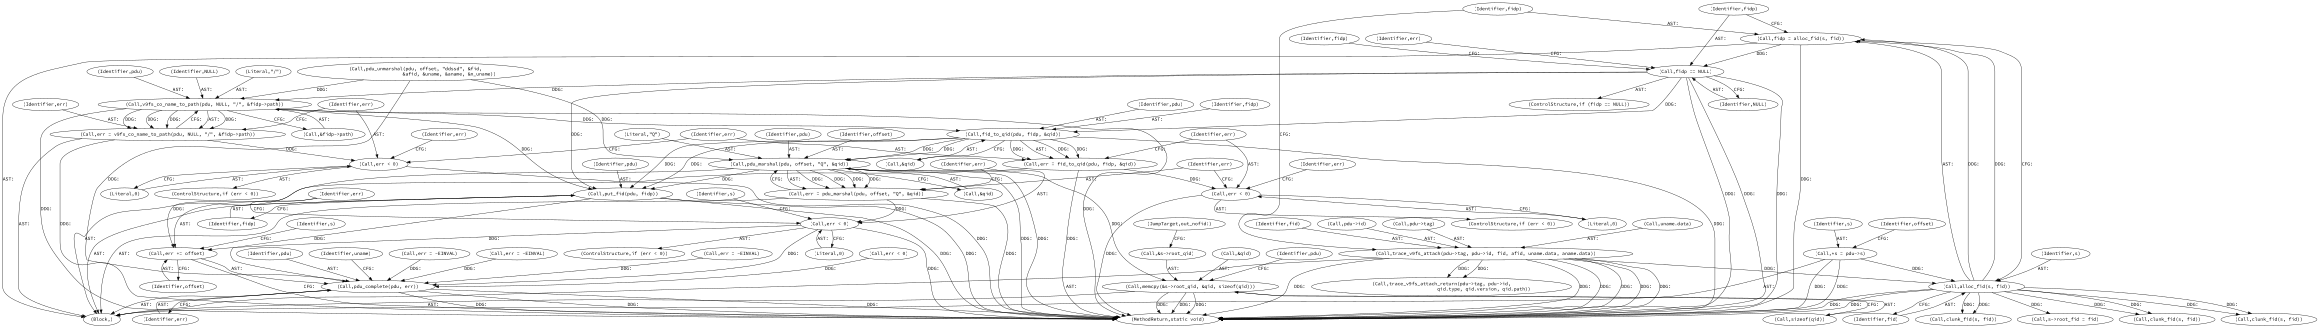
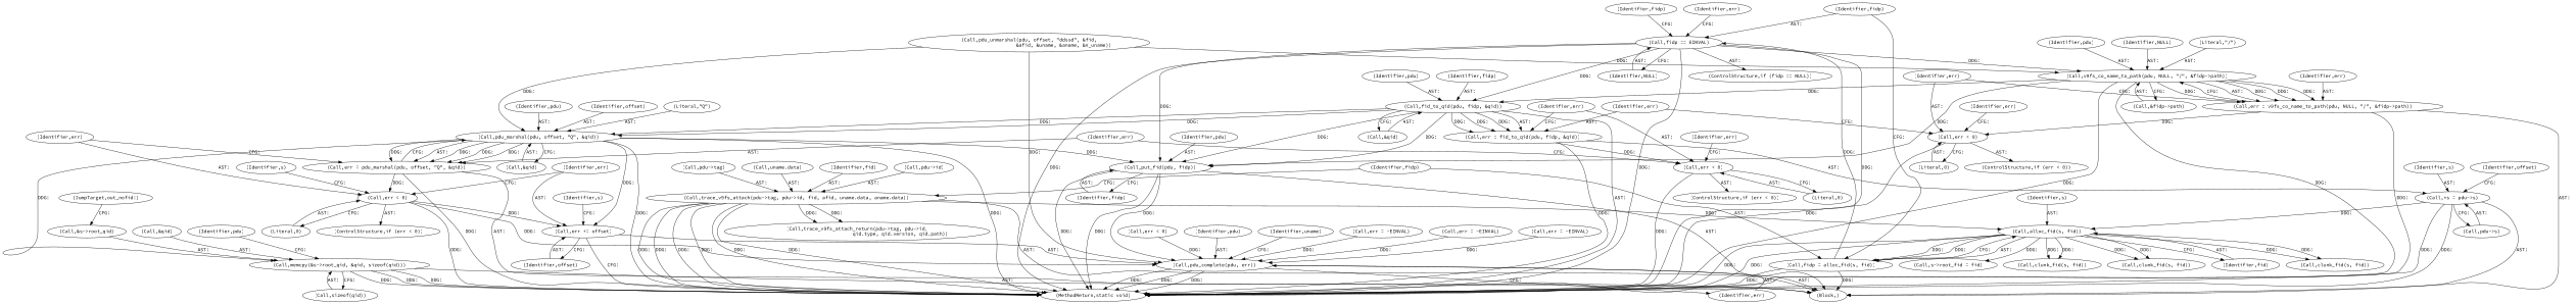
  digraph {
    fontname="Source Code Pro"
    node [fontname="Source Code Pro"]
    edge [fontname="Source Code Pro"]
-   n1 [label="(Call,fidp == NULL)"]
+   n1 [label="(Call,fidp == EINVAL)"]
    n2 [label="(Call,v9fs_co_name_to_path(pdu, NULL, \"/\", &fidp->path))"]
    n3 [label="(Call,fid_to_qid(pdu, fidp, &qid))"]
    n4 [label="(Call,put_fid(pdu, fidp))"]
    n5 [label="(Identifier,NULL)"]
    n6 [label="(ControlStructure,if (fidp == NULL))"]
    n7 [label="(MethodReturn,static void)"]
    n8 [label="(Call,err = v9fs_co_name_to_path(pdu, NULL, \"/\", &fidp->path))"]
    n9 [label="(Call,&fidp->path)"]
    n10 [label="(Call,err = fid_to_qid(pdu, fidp, &qid))"]
    n11 [label="(Call,pdu_marshal(pdu, offset, \"Q\", &qid))"]
    n12 [label="(Call,&qid)"]
    n13 [label="(Block,)"]
    n14 [label="(Call,pdu_complete(pdu, err))"]
    n15 [label="(Identifier,fidp)"]
    n16 [label="(Call,fidp = alloc_fid(s, fid))"]
    n17 [label="(Call,alloc_fid(s, fid))"]
    n18 [label="(Call,s->root_fid = fid)"]
    n19 [label="(Call,clunk_fid(s, fid))"]
    n20 [label="(Call,clunk_fid(s, fid))"]
    n21 [label="(Identifier,fid)"]
    n22 [label="(Call,clunk_fid(s, fid))"]
    n23 [label="(Call,*s = pdu->s)"]
+   n24 [label="(Call,pdu->s)"]
    n25 [label="(Call,trace_v9fs_attach(pdu->tag, pdu->id, fid, afid, uname.data, aname.data))"]
    n26 [label="(Call,trace_v9fs_attach_return(pdu->tag, pdu->id,\n                              qid.type, qid.version, qid.path))"]
    n27 [label="(Call,err < 0)"]
    n28 [label="(ControlStructure,if (err < 0))"]
    n29 [label="(Literal,0)"]
    n30 [label="(Call,err < 0)"]
    n31 [label="(Call,err = pdu_marshal(pdu, offset, \"Q\", &qid))"]
    n32 [label="(Call,err += offset)"]
    n33 [label="(Call,memcpy(&s->root_qid, &qid, sizeof(qid)))"]
    n34 [label="(Call,&qid)"]
    n35 [label="(Literal,0)"]
    n36 [label="(ControlStructure,if (err < 0))"]
    n37 [label="(Call,err < 0)"]
    n38 [label="(Identifier,offset)"]
    n39 [label="(Call,sizeof(qid))"]
    n40 [label="(Literal,0)"]
    n41 [label="(ControlStructure,if (err < 0))"]
    n42 [label="(Identifier,err)"]
    n43 [label="(Identifier,fidp)"]
    n44 [label="(Identifier,err)"]
    n45 [label="(Identifier,s)"]
    n46 [label="(Call,err < 0)"]
    n47 [label="(Identifier,fid)"]
    n48 [label="(Call,pdu_unmarshal(pdu, offset, \"ddssd\", &fid,\n                        &afid, &uname, &aname, &n_uname))"]
    n49 [label="(JumpTarget,out_nofid:)"]
    n50 [label="(Call,&s->root_qid)"]
    n51 [label="(Identifier,pdu)"]
    n52 [label="(Call,&qid)"]
    n53 [label="(Identifier,fidp)"]
    n54 [label="(Identifier,err)"]
    n55 [label="(Identifier,uname)"]
    n56 [label="(Call,err = -EINVAL)"]
    n57 [label="(Identifier,err)"]
    n58 [label="(Identifier,err)"]
    n59 [label="(Identifier,err)"]
    n60 [label="(Identifier,fidp)"]
    n61 [label="(Identifier,err)"]
    n62 [label="(Identifier,s)"]
    n63 [label="(Identifier,offset)"]
    n64 [label="(Identifier,err)"]
    n65 [label="(Identifier,pdu)"]
    n66 [label="(Identifier,err)"]
    n67 [label="(Call,pdu->id)"]
    n68 [label="(Identifier,fidp)"]
    n69 [label="(Identifier,pdu)"]
    n70 [label="(Identifier,s)"]
    n71 [label="(Identifier,NULL)"]
    n72 [label="(Identifier,pdu)"]
    n73 [label="(Call,pdu->tag)"]
    n74 [label="(Call,err = -EINVAL)"]
    n75 [label="(Identifier,err)"]
    n76 [label="(Literal,\"Q\")"]
    n77 [label="(Identifier,pdu)"]
    n78 [label="(Identifier,pdu)"]
    n79 [label="(Literal,\"/\")"]
    n80 [label="(Call,err = -EINVAL)"]
    n81 [label="(Identifier,err)"]
    n82 [label="(Identifier,offset)"]
    n83 [label="(Identifier,s)"]
    n84 [label="(Call,uname.data)"]
    n1 -> n2 [label="DDG: "]
    n1 -> n3 [label="DDG: "]
    n1 -> n4 [label="DDG: "]
    n1 -> n5 [label="CFG: "]
    n1 -> n6 [label="AST: "]
    n1 -> n7 [label="DDG: "]
    n1 -> n7 [label="DDG: "]
    n1 -> n7 [label="DDG: "]
    n2 -> n3 [label="DDG: "]
    n2 -> n4 [label="DDG: "]
    n2 -> n7 [label="DDG: "]
    n2 -> n7 [label="DDG: "]
    n2 -> n8 [label="AST: "]
    n2 -> n8 [label="DDG: "]
    n2 -> n8 [label="DDG: "]
    n2 -> n8 [label="DDG: "]
    n2 -> n8 [label="DDG: "]
    n2 -> n9 [label="CFG: "]
    n3 -> n4 [label="DDG: "]
    n3 -> n4 [label="DDG: "]
-   n3 -> n7 [label="DDG: "]
+   n3 -> n7 [label="AST: "]
    n3 -> n10 [label="AST: "]
    n3 -> n10 [label="DDG: "]
    n3 -> n10 [label="DDG: "]
    n3 -> n10 [label="DDG: "]
    n3 -> n11 [label="DDG: "]
    n3 -> n11 [label="DDG: "]
    n3 -> n12 [label="CFG: "]
    n4 -> n7 [label="DDG: "]
    n4 -> n7 [label="DDG: "]
    n4 -> n13 [label="AST: "]
    n4 -> n14 [label="DDG: "]
    n4 -> n15 [label="CFG: "]
    n5 -> n1 [label="AST: "]
    n8 -> n2 [label="CFG: "]
    n8 -> n7 [label="DDG: "]
    n8 -> n13 [label="AST: "]
    n8 -> n27 [label="DDG: "]
    n9 -> n2 [label="AST: "]
    n10 -> n7 [label="DDG: "]
-   n10 -> n13 [label="AST: "]
+   n10 -> n23 [label="AST: "]
    n10 -> n30 [label="DDG: "]
    n11 -> n4 [label="DDG: "]
    n11 -> n7 [label="DDG: "]
    n11 -> n7 [label="DDG: "]
    n11 -> n31 [label="AST: "]
    n11 -> n31 [label="DDG: "]
    n11 -> n31 [label="DDG: "]
    n11 -> n31 [label="DDG: "]
    n11 -> n31 [label="DDG: "]
    n11 -> n32 [label="DDG: "]
    n11 -> n33 [label="DDG: "]
    n11 -> n34 [label="CFG: "]
    n12 -> n3 [label="AST: "]
    n14 -> n7 [label="DDG: "]
    n14 -> n7 [label="DDG: "]
    n14 -> n7 [label="DDG: "]
    n14 -> n13 [label="AST: "]
    n14 -> n42 [label="CFG: "]
    n15 -> n4 [label="AST: "]
    n16 -> n1 [label="DDG: "]
    n16 -> n7 [label="DDG: "]
-   n16 -> n13 [label="AST: "]
+   n16 -> n13 [label="DDG: "]
    n16 -> n17 [label="CFG: "]
    n17 -> n7 [label="DDG: "]
    n17 -> n7 [label="DDG: "]
    n17 -> n16 [label="AST: "]
    n17 -> n16 [label="DDG: "]
    n17 -> n16 [label="DDG: "]
    n17 -> n18 [label="DDG: "]
    n17 -> n19 [label="DDG: "]
    n17 -> n19 [label="DDG: "]
    n17 -> n20 [label="DDG: "]
    n17 -> n20 [label="DDG: "]
    n17 -> n21 [label="CFG: "]
    n17 -> n22 [label="DDG: "]
    n17 -> n22 [label="DDG: "]
    n21 -> n17 [label="AST: "]
    n23 -> n7 [label="DDG: "]
    n23 -> n7 [label="DDG: "]
    n23 -> n13 [label="AST: "]
    n23 -> n17 [label="DDG: "]
+   n23 -> n24 [label="CFG: "]
+   n24 -> n23 [label="AST: "]
    n25 -> n7 [label="DDG: "]
    n25 -> n7 [label="DDG: "]
    n25 -> n7 [label="DDG: "]
    n25 -> n7 [label="DDG: "]
    n25 -> n7 [label="DDG: "]
    n25 -> n7 [label="DDG: "]
    n25 -> n13 [label="AST: "]
    n25 -> n17 [label="DDG: "]
    n25 -> n26 [label="DDG: "]
    n25 -> n26 [label="DDG: "]
    n27 -> n7 [label="DDG: "]
    n27 -> n28 [label="AST: "]
    n27 -> n29 [label="CFG: "]
    n29 -> n27 [label="AST: "]
    n30 -> n7 [label="DDG: "]
    n30 -> n35 [label="CFG: "]
    n30 -> n36 [label="AST: "]
    n31 -> n7 [label="DDG: "]
    n31 -> n11 [label="CFG: "]
    n31 -> n13 [label="AST: "]
    n31 -> n37 [label="DDG: "]
    n32 -> n7 [label="CFG: "]
    n32 -> n14 [label="AST: "]
    n32 -> n38 [label="CFG: "]
    n33 -> n7 [label="DDG: "]
    n33 -> n7 [label="DDG: "]
    n33 -> n7 [label="DDG: "]
    n33 -> n13 [label="AST: "]
    n33 -> n39 [label="CFG: "]
    n34 -> n11 [label="AST: "]
    n35 -> n30 [label="AST: "]
    n37 -> n7 [label="DDG: "]
    n37 -> n14 [label="DDG: "]
    n37 -> n32 [label="DDG: "]
    n37 -> n40 [label="CFG: "]
    n37 -> n41 [label="AST: "]
    n38 -> n32 [label="AST: "]
    n39 -> n33 [label="AST: "]
    n40 -> n37 [label="AST: "]
    n42 -> n14 [label="AST: "]
    n43 -> n16 [label="AST: "]
    n43 -> n25 [label="CFG: "]
    n44 -> n30 [label="CFG: "]
    n45 -> n37 [label="CFG: "]
    n46 -> n14 [label="DDG: "]
    n47 -> n25 [label="AST: "]
    n48 -> n2 [label="DDG: "]
    n48 -> n11 [label="DDG: "]
    n48 -> n14 [label="DDG: "]
    n49 -> n50 [label="CFG: "]
    n50 -> n33 [label="AST: "]
    n51 -> n14 [label="AST: "]
    n52 -> n33 [label="AST: "]
    n53 -> n1 [label="AST: "]
    n53 -> n16 [label="CFG: "]
    n54 -> n31 [label="CFG: "]
    n54 -> n37 [label="AST: "]
    n55 -> n14 [label="CFG: "]
    n56 -> n14 [label="DDG: "]
    n57 -> n1 [label="CFG: "]
    n58 -> n27 [label="CFG: "]
    n59 -> n8 [label="AST: "]
    n60 -> n3 [label="AST: "]
    n61 -> n32 [label="AST: "]
    n61 -> n37 [label="CFG: "]
    n62 -> n17 [label="AST: "]
    n63 -> n23 [label="CFG: "]
    n64 -> n30 [label="CFG: "]
    n64 -> n31 [label="AST: "]
    n65 -> n2 [label="AST: "]
    n66 -> n10 [label="AST: "]
    n66 -> n27 [label="CFG: "]
    n67 -> n25 [label="AST: "]
    n68 -> n1 [label="CFG: "]
    n69 -> n4 [label="AST: "]
    n70 -> n23 [label="AST: "]
    n71 -> n2 [label="AST: "]
    n72 -> n3 [label="AST: "]
    n73 -> n25 [label="AST: "]
    n74 -> n14 [label="DDG: "]
    n75 -> n8 [label="CFG: "]
    n75 -> n27 [label="AST: "]
    n76 -> n11 [label="AST: "]
    n77 -> n11 [label="AST: "]
    n78 -> n33 [label="CFG: "]
    n79 -> n2 [label="AST: "]
    n80 -> n14 [label="DDG: "]
    n81 -> n10 [label="CFG: "]
    n81 -> n30 [label="AST: "]
    n82 -> n11 [label="AST: "]
    n83 -> n32 [label="CFG: "]
    n84 -> n25 [label="AST: "]
  }
